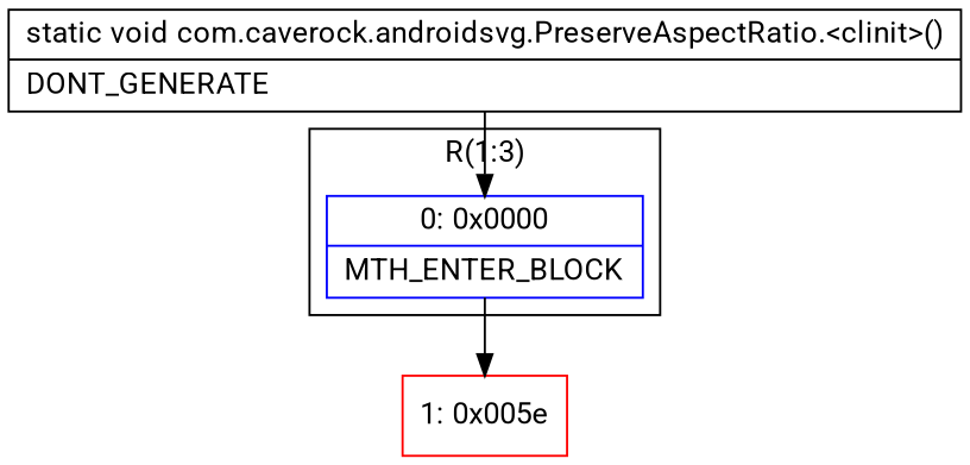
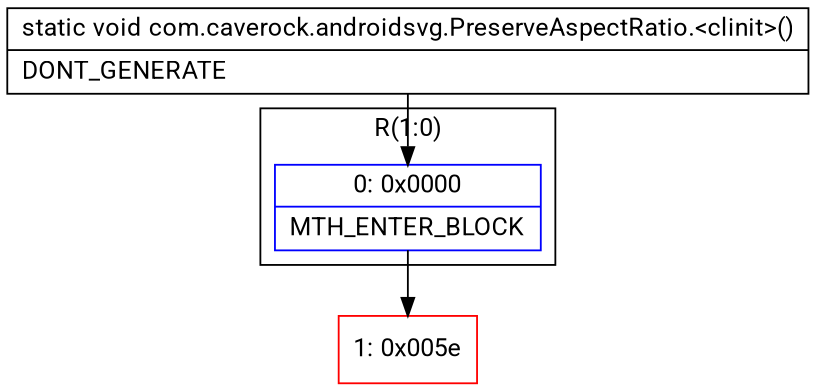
  digraph {
    fontname=Roboto
    node [shape=record fontname=Roboto]
    edge [fontname=Roboto]
    n1 [color=blue label="{0\:\ 0x0000|MTH_ENTER_BLOCK\l}"]
    n2 [color=red label="{1\:\ 0x005e}"]
    n3 [label="{static void com.caverock.androidsvg.PreserveAspectRatio.\<clinit\>()  | DONT_GENERATE\l}"]
    subgraph cluster_1 {
-     label="R(1:3)"
+     label="R(1:0)"
      n1
    }
    n1 -> n2
    n3 -> n1
  }
